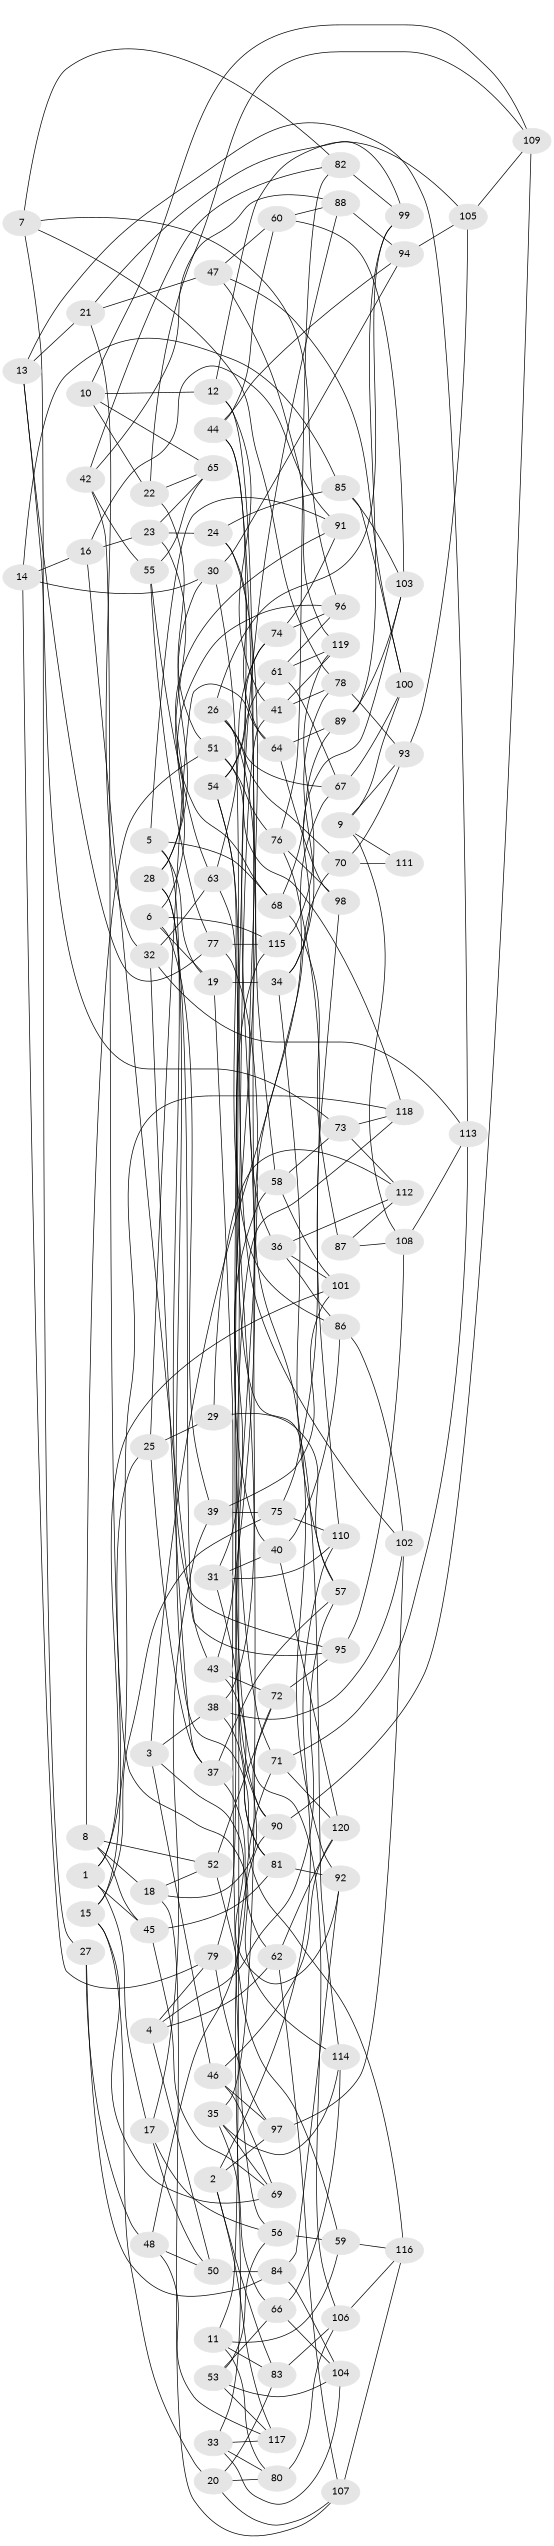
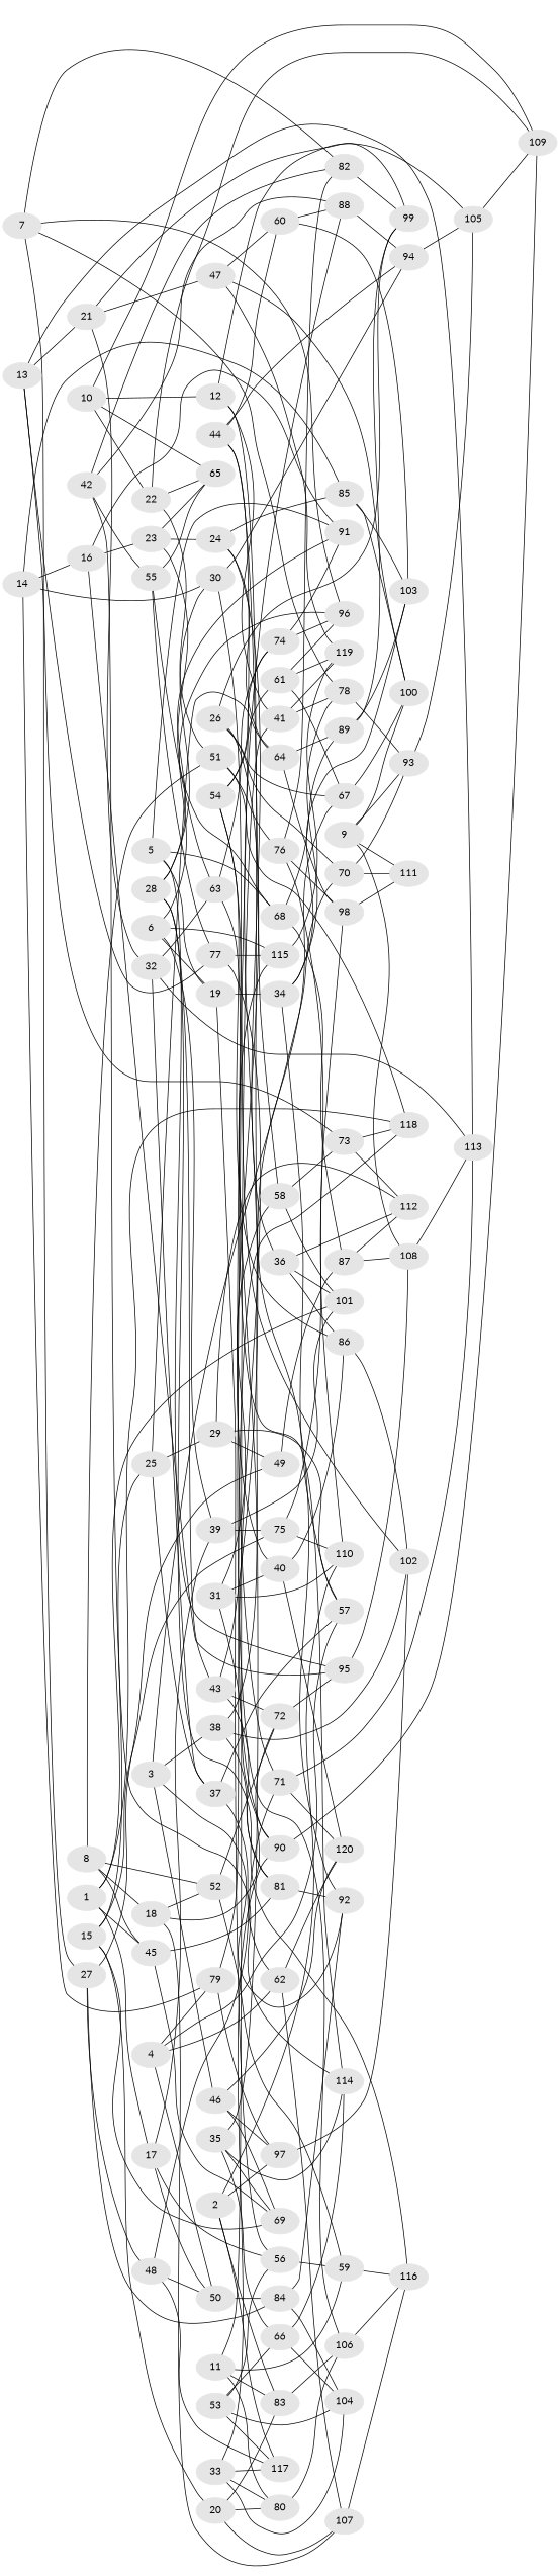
  graph {
    fontname=Lato
    rankdir=LR
    node [color=gray90 fontname=Lato style=filled]
    edge [fontname=Lato]
    1
    17
    45
    101
    118
    50
    39
    56
    69
    81
    2
    83
    97
    110
    117
    106
    102
    3
    38
    46
    70
    92
    115
    120
    93
    111
    4
    57
    62
    79
    84
    107
    5
    19
    68
    91
    95
    34
    87
    89
    108
    6
    96
    75
    119
    7
    27
    78
    82
    48
+   49
    99
    8
    18
    51
    52
    72
    76
    59
    9
    100
    105
    113
    10
    12
    22
    65
    109
    41
    11
    80
    116
    13
    21
    73
    77
    32
    47
    112
    90
    14
    16
    30
    85
    23
    71
    94
    103
    15
    20
    25
    64
    29
    37
    98
    24
    63
    60
    36
    86
    26
    40
    67
    104
    28
    43
    88
    31
    58
    74
    33
    35
    66
    114
    42
    55
    44
    53
    54
    61
    1 -- 17
    1 -- 45
    1 -- 101
    1 -- 118
    17 -- 50
    17 -- 39
    17 -- 56
    45 -- 69
    45 -- 81
    50 -- 84
    39 -- 101
    39 -- 75
    56 -- 59
    81 -- 92
    2 -- 83
    2 -- 97
    2 -- 110
    2 -- 117
    83 -- 106
    97 -- 102
    106 -- 116
    3 -- 38
    3 -- 46
    3 -- 70
    3 -- 92
    38 -- 81
    38 -- 102
    38 -- 115
    46 -- 69
    46 -- 97
    46 -- 120
    70 -- 93
    70 -- 111
    115 -- 119
    93 -- 105
    4 -- 50
    4 -- 57
    4 -- 62
    4 -- 79
    62 -- 120
    62 -- 107
    79 -- 118
    79 -- 97
    84 -- 92
    84 -- 104
    107 -- 116
    5 -- 19
    5 -- 68
    5 -- 91
    5 -- 95
    19 -- 56
    19 -- 34
    68 -- 87
    68 -- 89
    95 -- 108
    34 -- 57
    34 -- 78
    34 -- 103
    87 -- 108
    87 -- 112
    89 -- 99
    89 -- 103
    108 -- 113
    6 -- 39
    6 -- 115
    6 -- 19
    6 -- 96
    75 -- 110
    75 -- 98
    7 -- 96
    7 -- 27
    7 -- 78
    7 -- 82
    27 -- 84
    27 -- 48
+   27 -- 49
    78 -- 93
    82 -- 99
    48 -- 50
    48 -- 117
    48 -- 71
+   49 -- 87
    8 -- 45
    8 -- 18
    8 -- 51
    8 -- 52
    18 -- 107
    18 -- 52
    18 -- 72
    51 -- 118
    51 -- 76
    52 -- 72
    52 -- 59
    72 -- 95
    76 -- 110
    76 -- 82
    76 -- 98
    59 -- 116
    9 -- 93
    9 -- 111
    9 -- 108
    9 -- 100
    105 -- 109
    10 -- 12
    10 -- 22
    10 -- 65
    10 -- 109
    12 -- 92
    12 -- 105
    12 -- 41
    22 -- 51
    22 -- 65
    22 -- 109
    41 -- 119
    41 -- 78
    11 -- 83
    11 -- 59
    11 -- 41
    11 -- 80
    80 -- 106
    13 -- 113
    13 -- 21
    13 -- 73
    13 -- 77
    21 -- 99
    21 -- 32
    21 -- 47
    73 -- 118
    73 -- 112
    77 -- 115
    77 -- 90
    32 -- 113
    32 -- 37
    32 -- 63
    47 -- 119
    47 -- 100
    47 -- 60
    90 -- 109
    14 -- 79
    14 -- 16
    14 -- 30
    14 -- 85
    16 -- 91
    16 -- 95
    16 -- 23
    30 -- 71
    30 -- 94
    85 -- 100
    85 -- 103
    23 -- 68
    23 -- 65
    23 -- 24
    71 -- 120
    71 -- 113
    94 -- 105
    15 -- 69
    15 -- 75
    15 -- 20
    15 -- 25
    20 -- 83
    20 -- 107
    20 -- 80
    25 -- 64
    25 -- 29
    25 -- 37
    64 -- 89
    64 -- 98
    29 -- 57
+   29 -- 49
    29 -- 112
    37 -- 57
    37 -- 62
+   98 -- 111
    24 -- 85
    24 -- 64
    24 -- 36
    63 -- 106
    63 -- 74
    60 -- 103
    60 -- 88
    36 -- 101
    36 -- 112
    36 -- 86
    86 -- 102
    26 -- 70
    26 -- 99
    26 -- 40
    26 -- 67
    40 -- 120
    40 -- 86
    67 -- 100
    28 -- 91
    28 -- 116
    28 -- 30
    28 -- 43
    43 -- 81
    43 -- 72
    43 -- 88
    88 -- 94
    31 -- 110
    31 -- 90
    31 -- 40
    31 -- 58
    58 -- 101
    58 -- 73
    74 -- 91
    74 -- 96
    33 -- 117
    33 -- 80
    33 -- 90
    33 -- 104
    35 -- 69
    35 -- 67
    35 -- 66
    35 -- 114
    66 -- 104
    66 -- 114
    42 -- 82
    42 -- 88
    42 -- 114
    42 -- 55
    55 -- 65
    55 -- 77
    55 -- 63
    44 -- 94
    44 -- 60
    44 -- 58
    44 -- 114
    53 -- 56
    53 -- 117
    53 -- 104
    53 -- 66
    54 -- 102
    54 -- 86
    54 -- 74
    54 -- 61
    61 -- 96
    61 -- 119
    61 -- 67
  }
